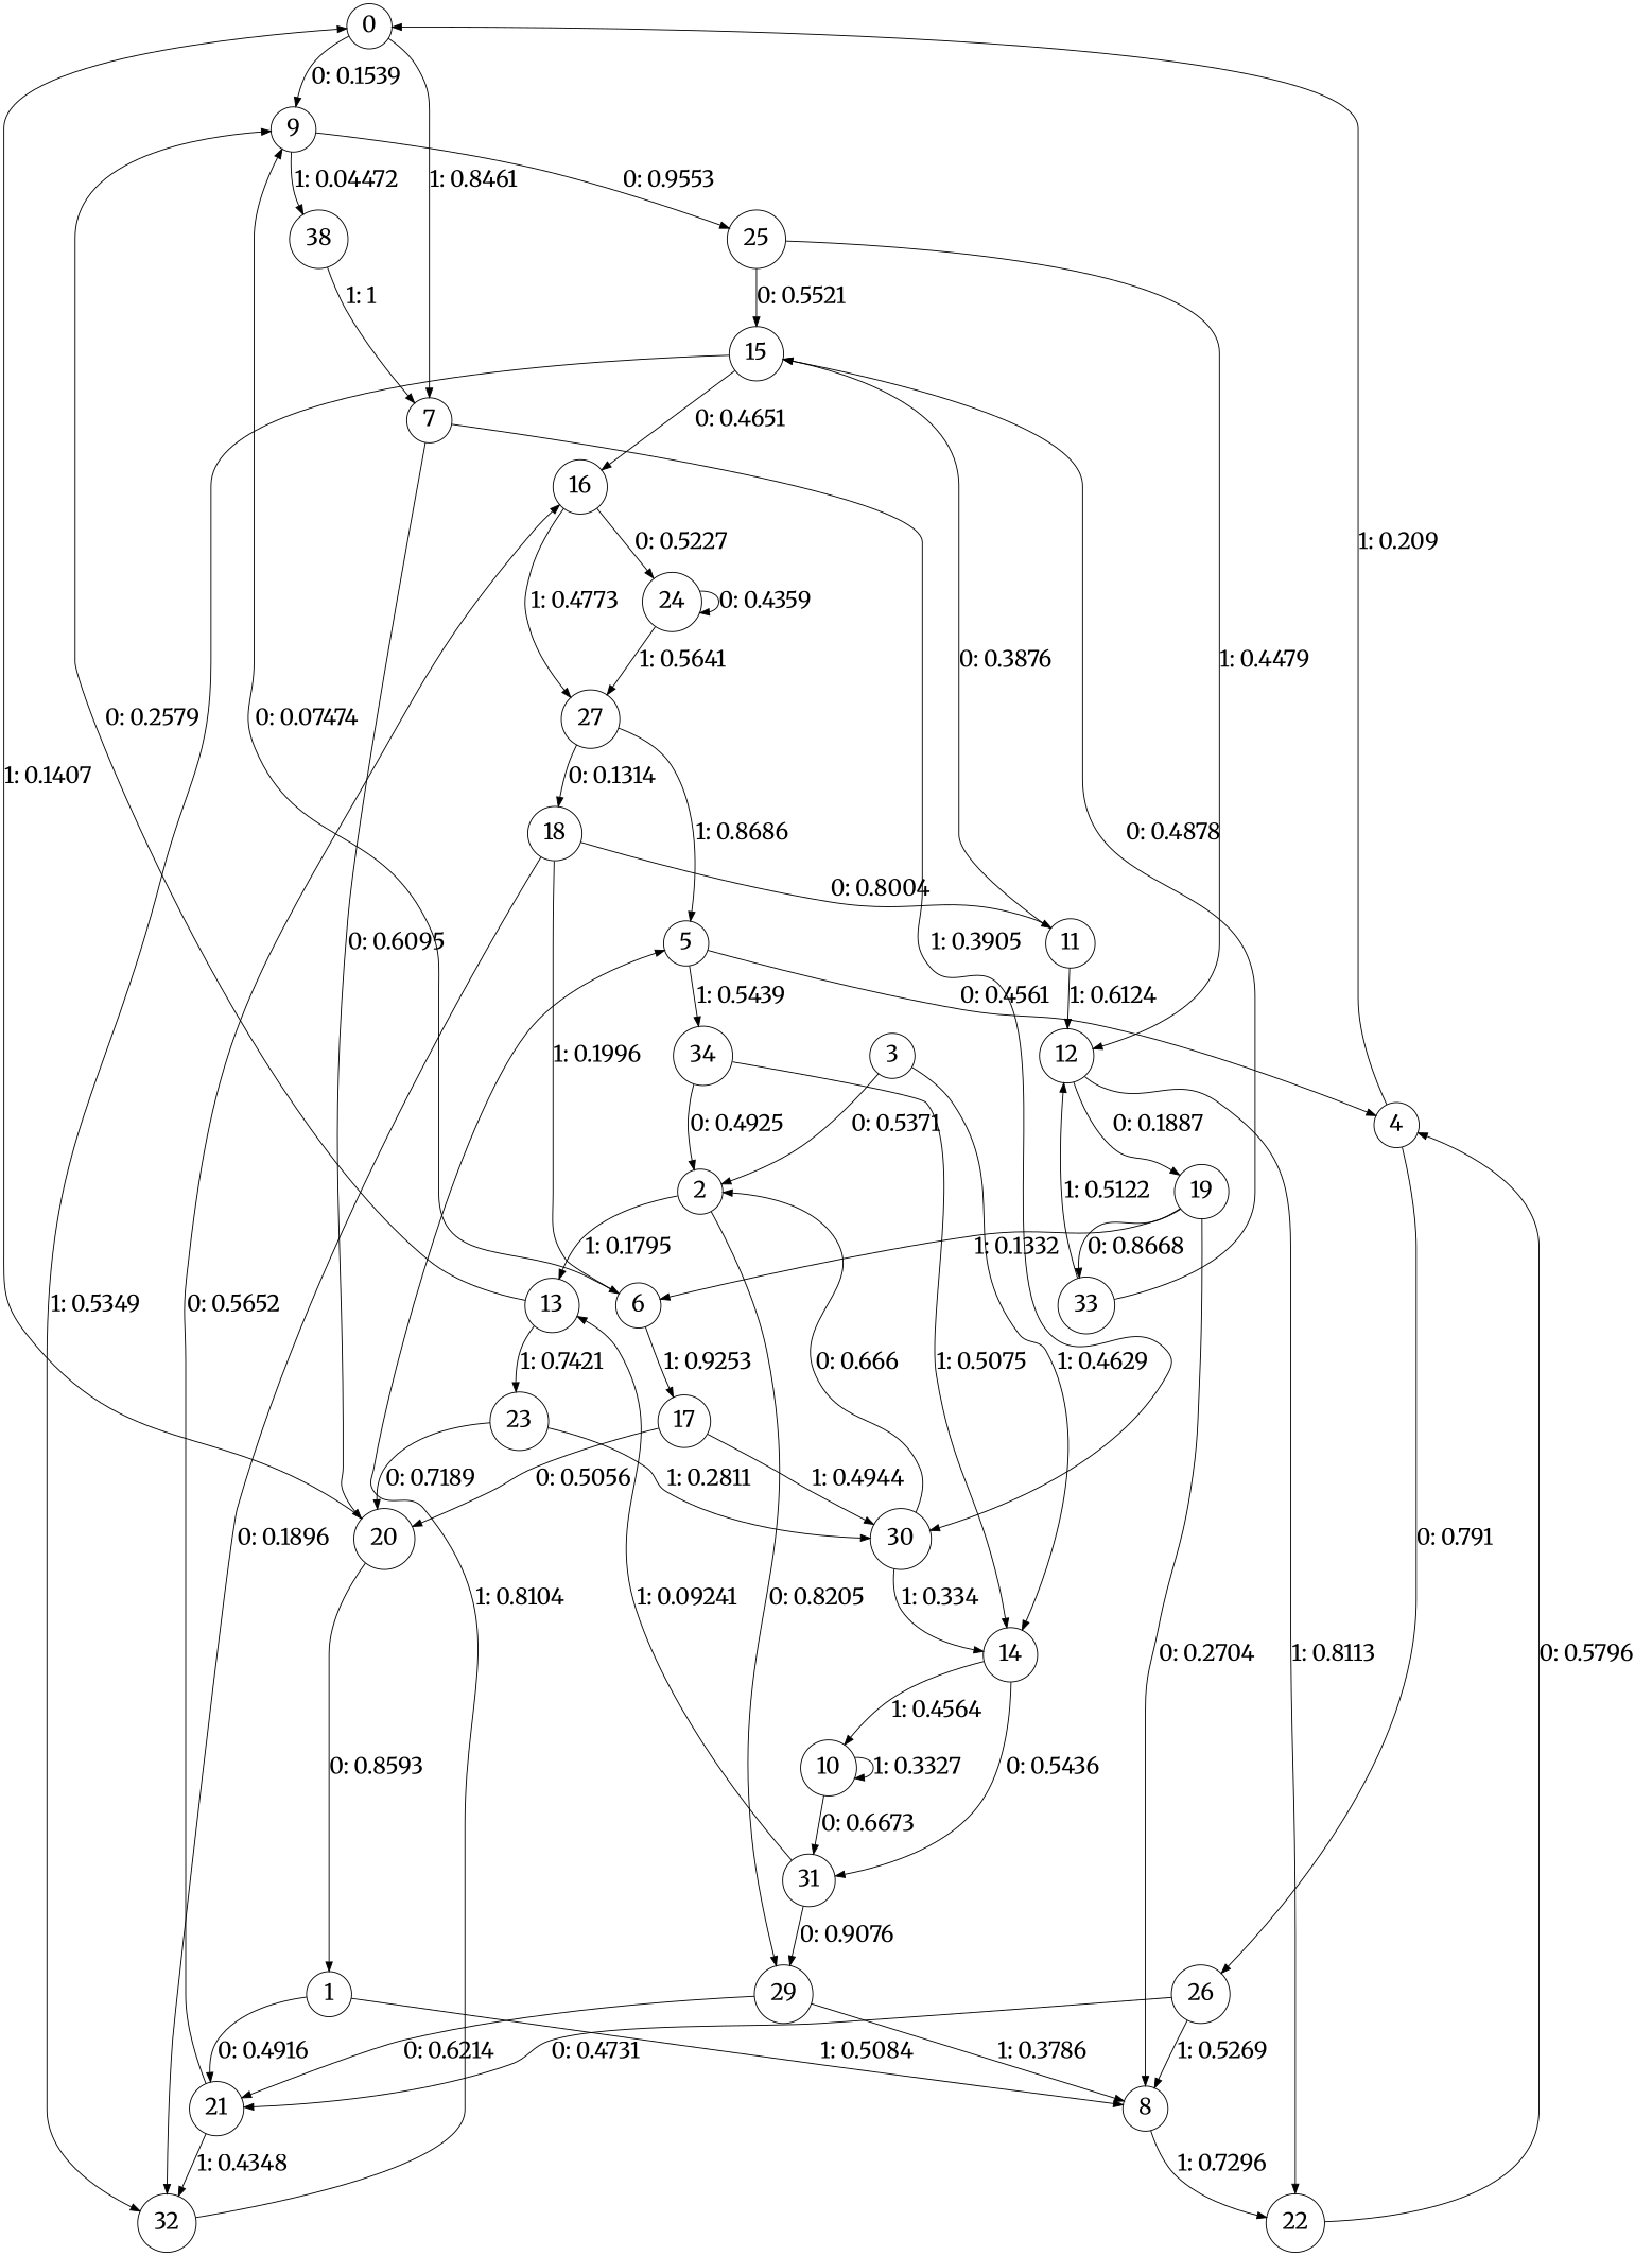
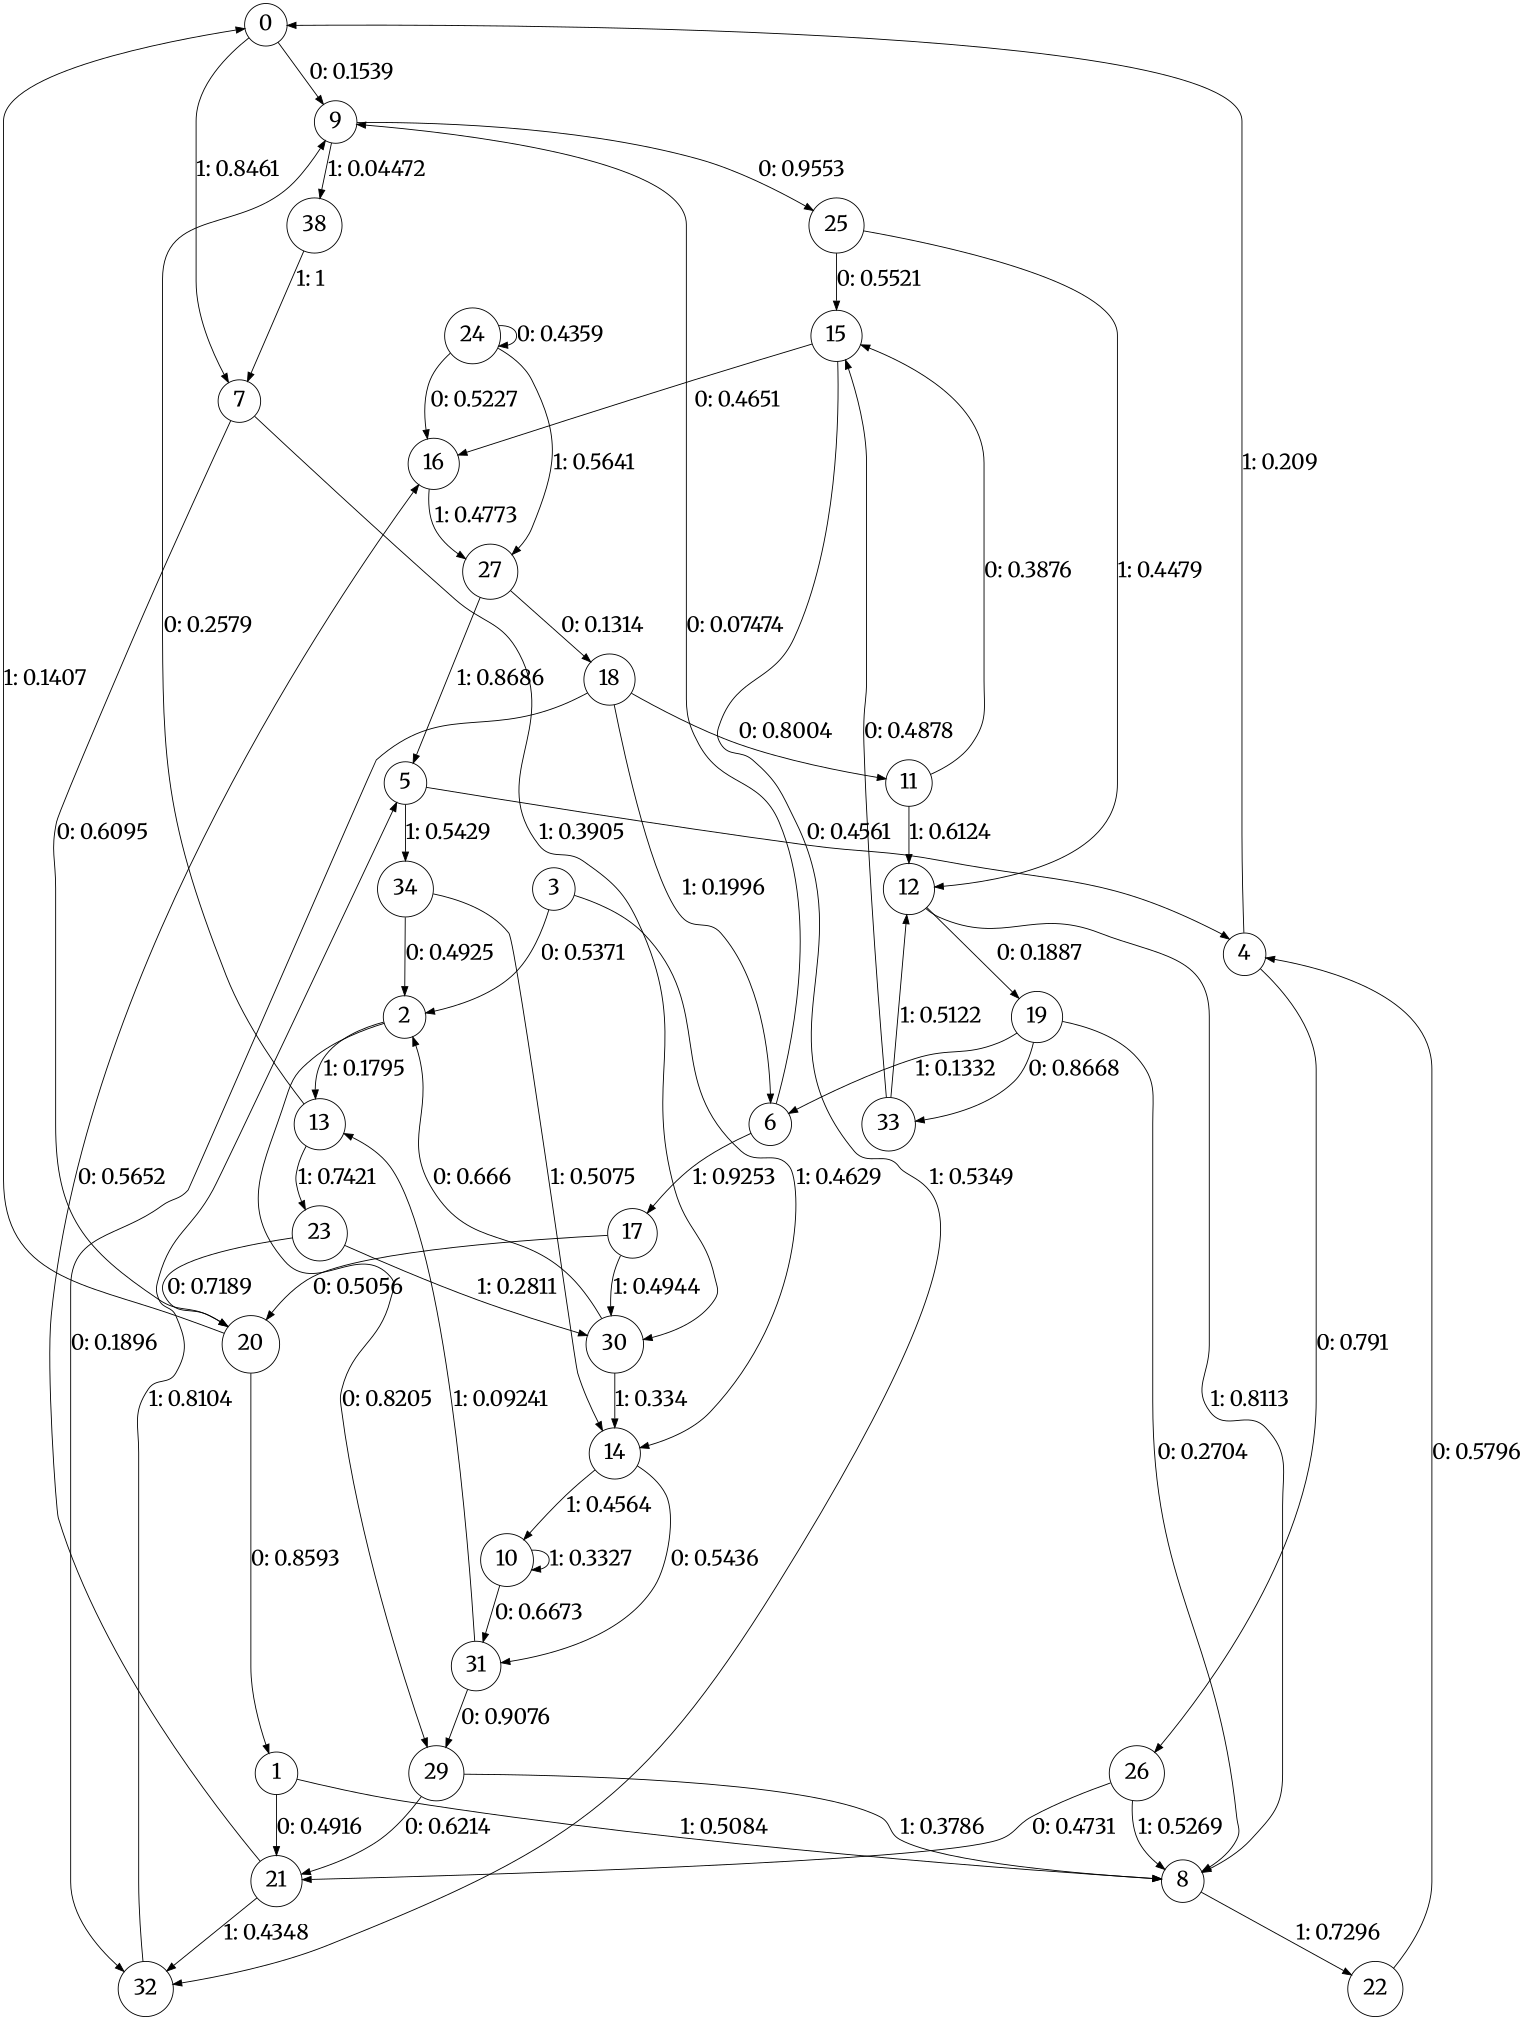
  digraph {
    fontname=Merriweather
    node [fontname=Merriweather fontsize=24 shape=circle]
    edge [fontname=Merriweather fontsize=24]
    0
    9
    7
    25
    n5 [label=38]
    20
    30
    15
    12
    1
    2
    14
    21
    8
    16
    32
    22
    24
    27
    5
    19
    6
    33
    4
    29
    13
    23
    3
    10
    31
    26
    34
    17
    11
    18
    0 -> 9 [label="0: 0.1539   "]
    0 -> 7 [label="1: 0.8461   "]
    9 -> 25 [label="0: 0.9553   "]
    9 -> n5 [label="1: 0.04472  "]
    7 -> 20 [label="0: 0.6095   "]
    7 -> 30 [label="1: 0.3905   "]
    25 -> 15 [label="0: 0.5521   "]
    25 -> 12 [label="1: 0.4479   "]
    n5 -> 7 [label="1: 1        "]
    20 -> 0 [label="1: 0.1407   "]
    20 -> 1 [label="0: 0.8593   "]
    30 -> 2 [label="0: 0.666    "]
    30 -> 14 [label="1: 0.334    "]
    15 -> 16 [label="0: 0.4651   "]
    15 -> 32 [label="1: 0.5349   "]
-   12 -> 22 [label="1: 0.8113   "]
+   12 -> 8 [label="1: 0.8113   "]
    12 -> 19 [label="0: 0.1887   "]
    1 -> 21 [label="0: 0.4916   "]
    1 -> 8 [label="1: 0.5084   "]
    2 -> 29 [label="0: 0.8205   "]
    2 -> 13 [label="1: 0.1795   "]
    14 -> 10 [label="1: 0.4564   "]
    14 -> 31 [label="0: 0.5436   "]
    21 -> 16 [label="0: 0.5652   "]
    21 -> 32 [label="1: 0.4348   "]
    8 -> 22 [label="1: 0.7296   "]
-   16 -> 24 [label="0: 0.5227   "]
+   24 -> 16 [label="0: 0.5227   "]
    16 -> 27 [label="1: 0.4773   "]
    32 -> 5 [label="1: 0.8104   "]
    22 -> 4 [label="0: 0.5796   "]
    24 -> 24 [label="0: 0.4359   "]
    24 -> 27 [label="1: 0.5641   "]
    27 -> 5 [label="1: 0.8686   "]
    27 -> 18 [label="0: 0.1314   "]
    5 -> 4 [label="0: 0.4561   "]
-   5 -> 34 [label="1: 0.5439   "]
+   5 -> 34 [label="1: 0.5429   "]
    19 -> 8 [label="0: 0.2704   "]
    19 -> 6 [label="1: 0.1332   "]
    19 -> 33 [label="0: 0.8668   "]
    6 -> 9 [label="0: 0.07474  "]
    6 -> 17 [label="1: 0.9253   "]
    33 -> 15 [label="0: 0.4878   "]
    33 -> 12 [label="1: 0.5122   "]
    4 -> 0 [label="1: 0.209    "]
    4 -> 26 [label="0: 0.791    "]
    29 -> 21 [label="0: 0.6214   "]
    29 -> 8 [label="1: 0.3786   "]
    13 -> 9 [label="0: 0.2579   "]
    13 -> 23 [label="1: 0.7421   "]
    23 -> 20 [label="0: 0.7189   "]
    23 -> 30 [label="1: 0.2811   "]
    3 -> 2 [label="0: 0.5371   "]
    3 -> 14 [label="1: 0.4629   "]
    10 -> 10 [label="1: 0.3327   "]
    10 -> 31 [label="0: 0.6673   "]
    31 -> 29 [label="0: 0.9076   "]
    31 -> 13 [label="1: 0.09241  "]
    26 -> 21 [label="0: 0.4731   "]
    26 -> 8 [label="1: 0.5269   "]
    34 -> 2 [label="0: 0.4925   "]
    34 -> 14 [label="1: 0.5075   "]
    17 -> 20 [label="0: 0.5056   "]
    17 -> 30 [label="1: 0.4944   "]
    11 -> 15 [label="0: 0.3876   "]
    11 -> 12 [label="1: 0.6124   "]
    18 -> 32 [label="0: 0.1896   "]
    18 -> 6 [label="1: 0.1996   "]
    18 -> 11 [label="0: 0.8004   "]
  }
